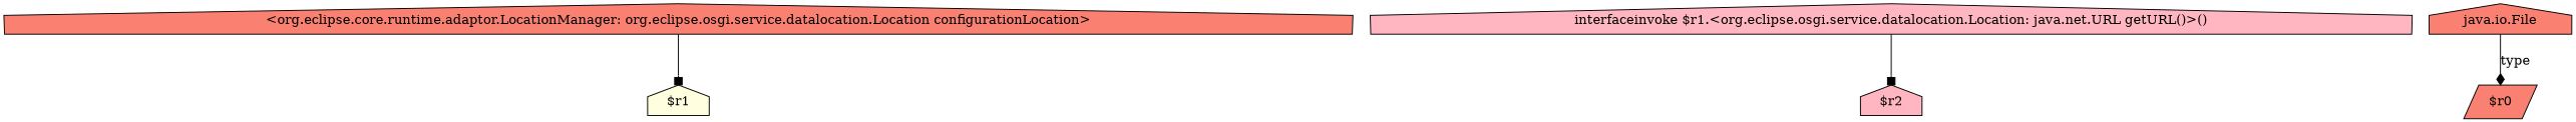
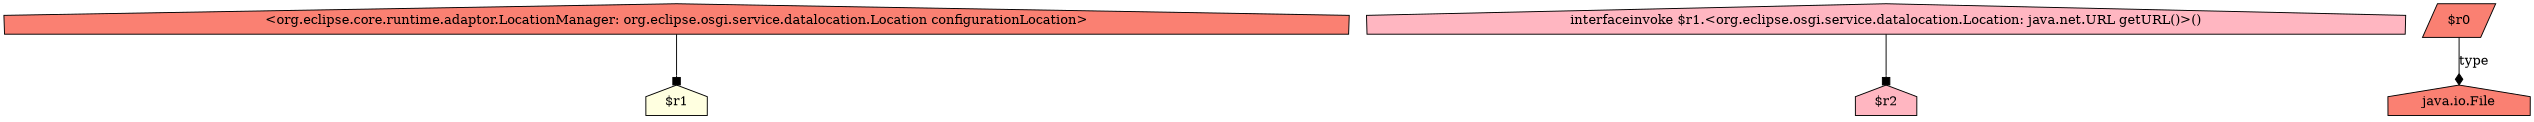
  digraph {
    node [fillcolor=salmon shape=house style=filled]
    edge [arrowhead=box]
    n1 [label="<org.eclipse.core.runtime.adaptor.LocationManager: org.eclipse.osgi.service.datalocation.Location configurationLocation>"]
    n2 [fillcolor=lightyellow label="$r1"]
    n3 [fillcolor=lightpink label="interfaceinvoke $r1.<org.eclipse.osgi.service.datalocation.Location: java.net.URL getURL()>()"]
    n4 [fillcolor=lightpink label="$r2"]
    n5 [label="java.io.File"]
    n6 [label="$r0" shape=parallelogram]
    n1 -> n2
    n3 -> n4
-   n5 -> n6 [arrowhead=diamond label=type]
+   n6 -> n5 [arrowhead=diamond label=type]
  }
